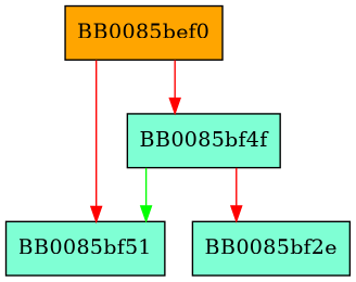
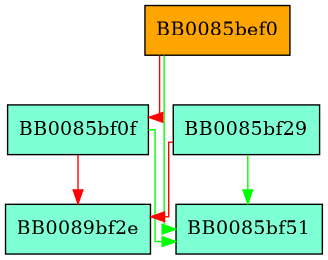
  digraph {
    splines=ortho
    node [fillcolor=aquamarine shape=box style=filled]
    edge [color=green]
    BB0085bef0 [fillcolor=orange]
    n2 [label=BB0085bf51]
-   BB0085bf0f [label=BB0085bf4f]
-   BB0085bf2e
-   BB0085bef0 -> n2 [color=red]
+   BB0085bf0f
+   BB0085bf2e [label=BB0089bf2e]
+   BB0085bf29
+   BB0085bef0 -> n2
    BB0085bef0 -> BB0085bf0f [color=red]
    BB0085bf0f -> n2
    BB0085bf0f -> BB0085bf2e [color=red]
+   BB0085bf29 -> n2
+   BB0085bf29 -> BB0085bf2e [color=red]
  }
